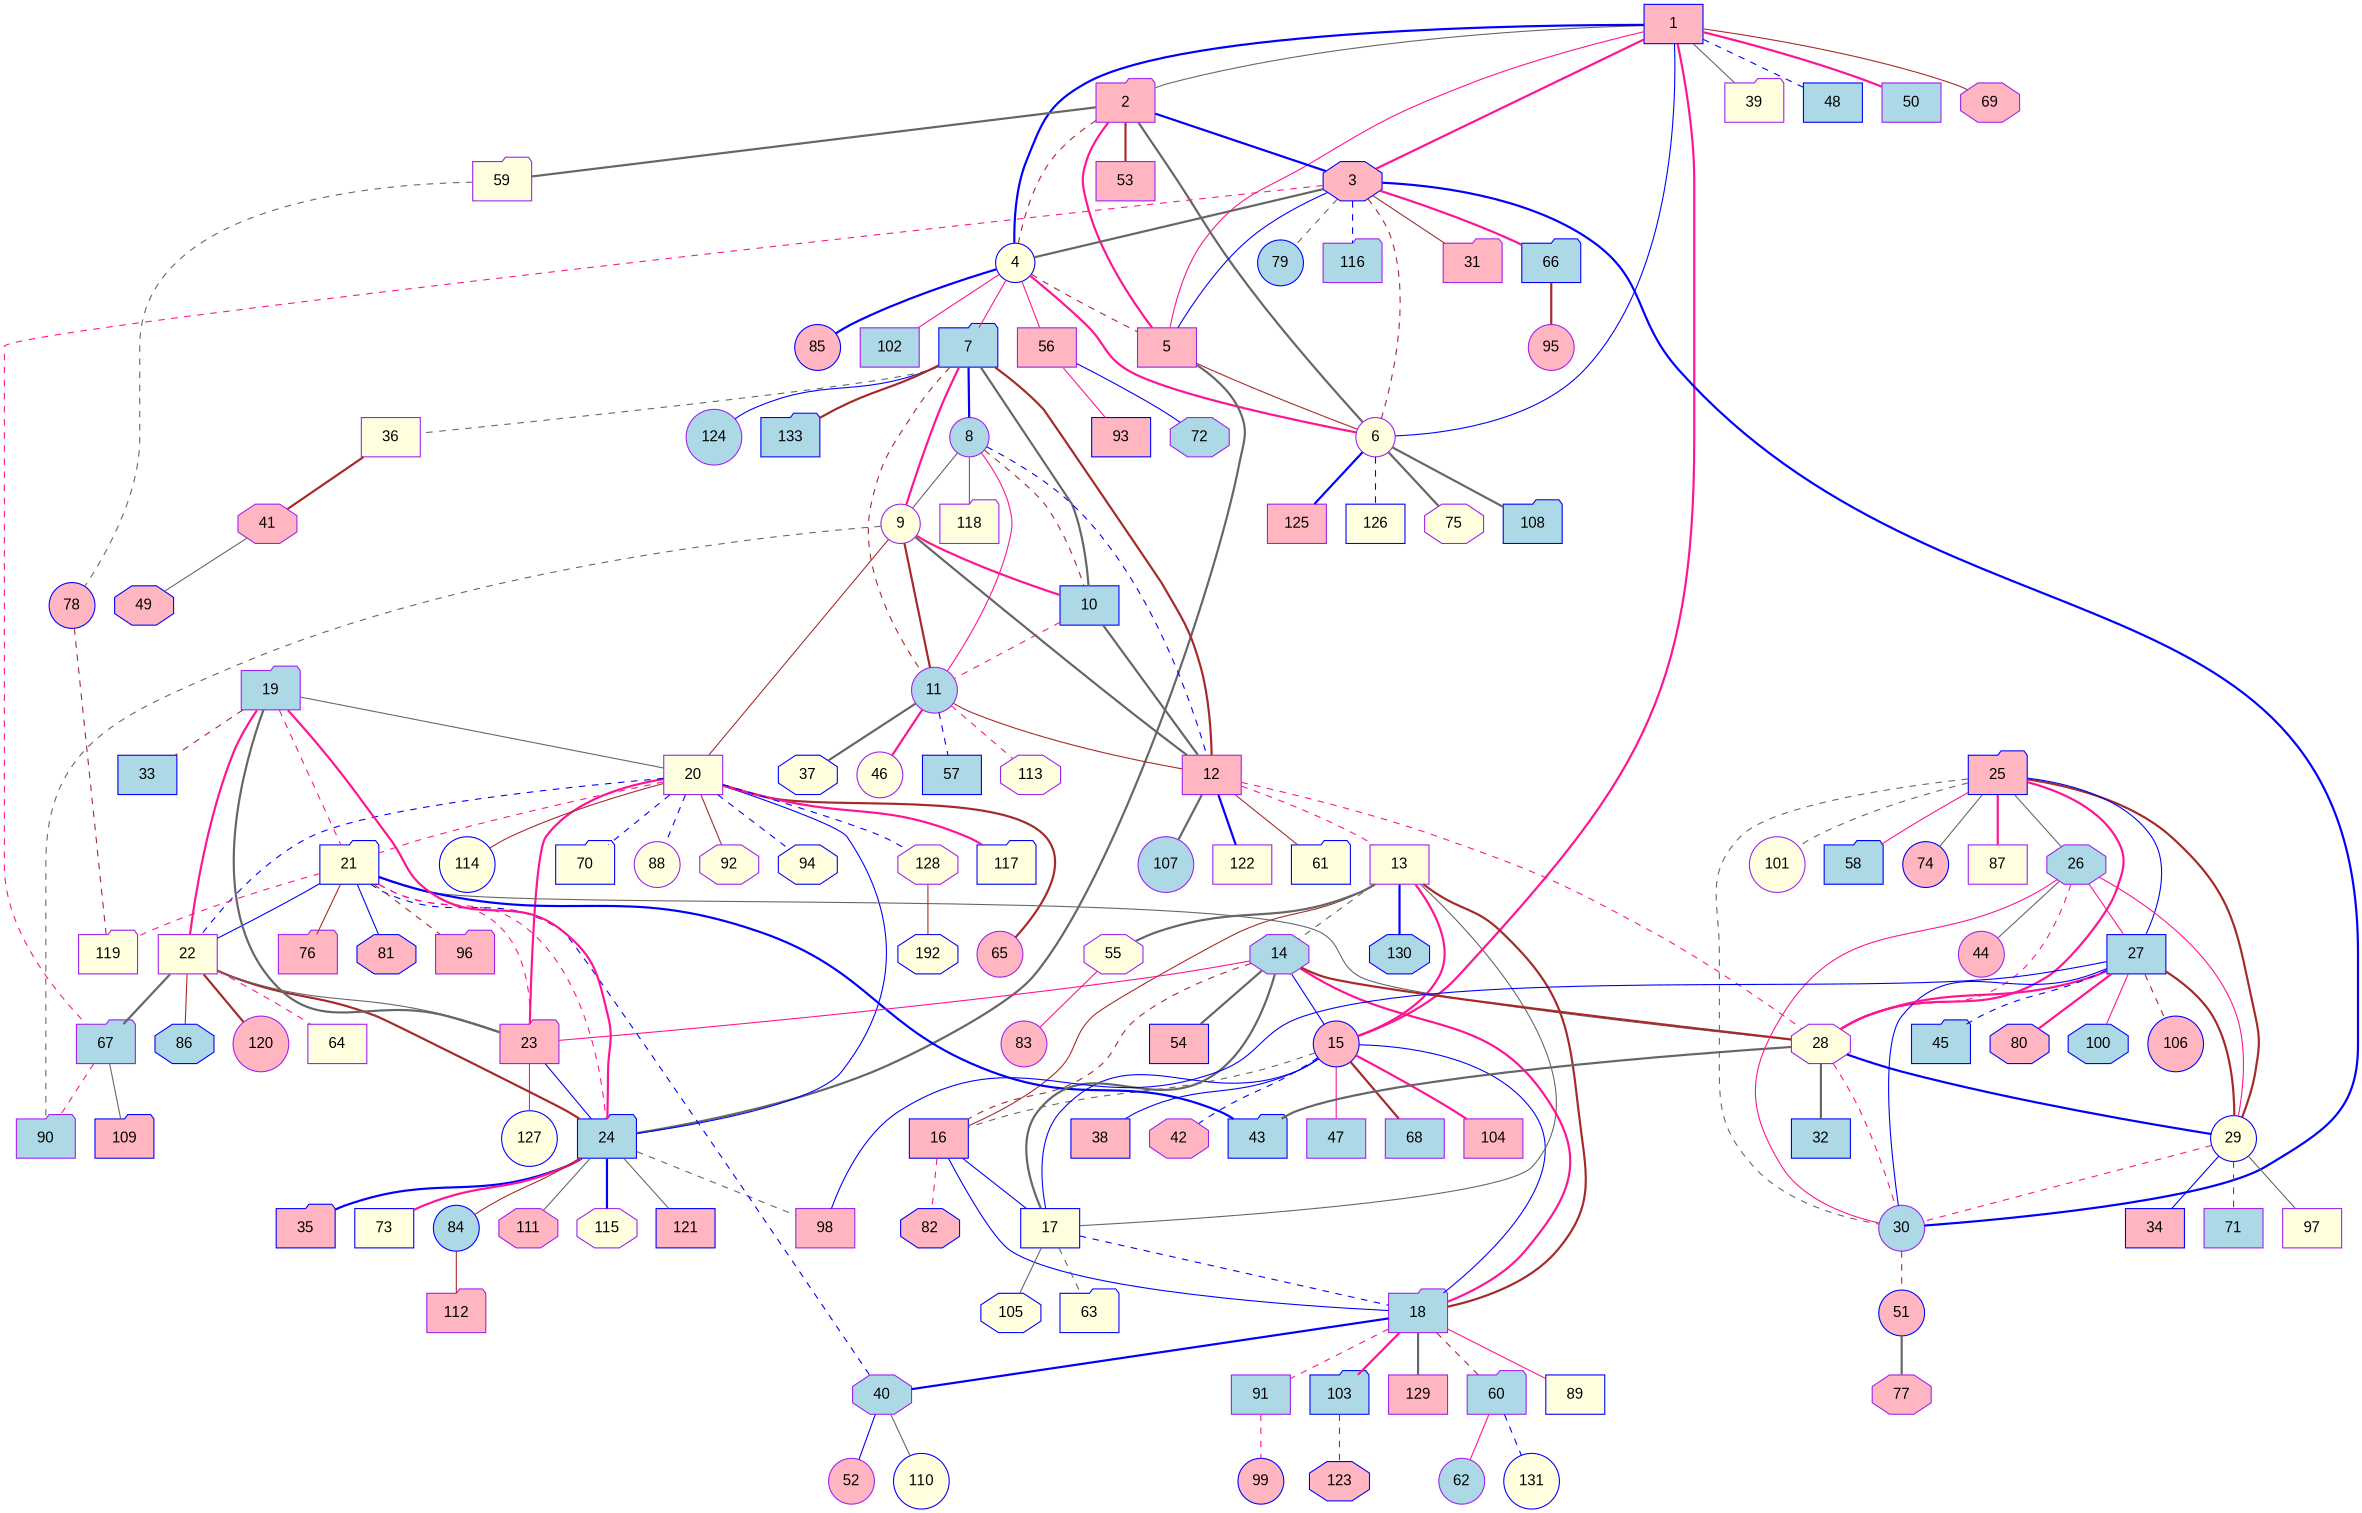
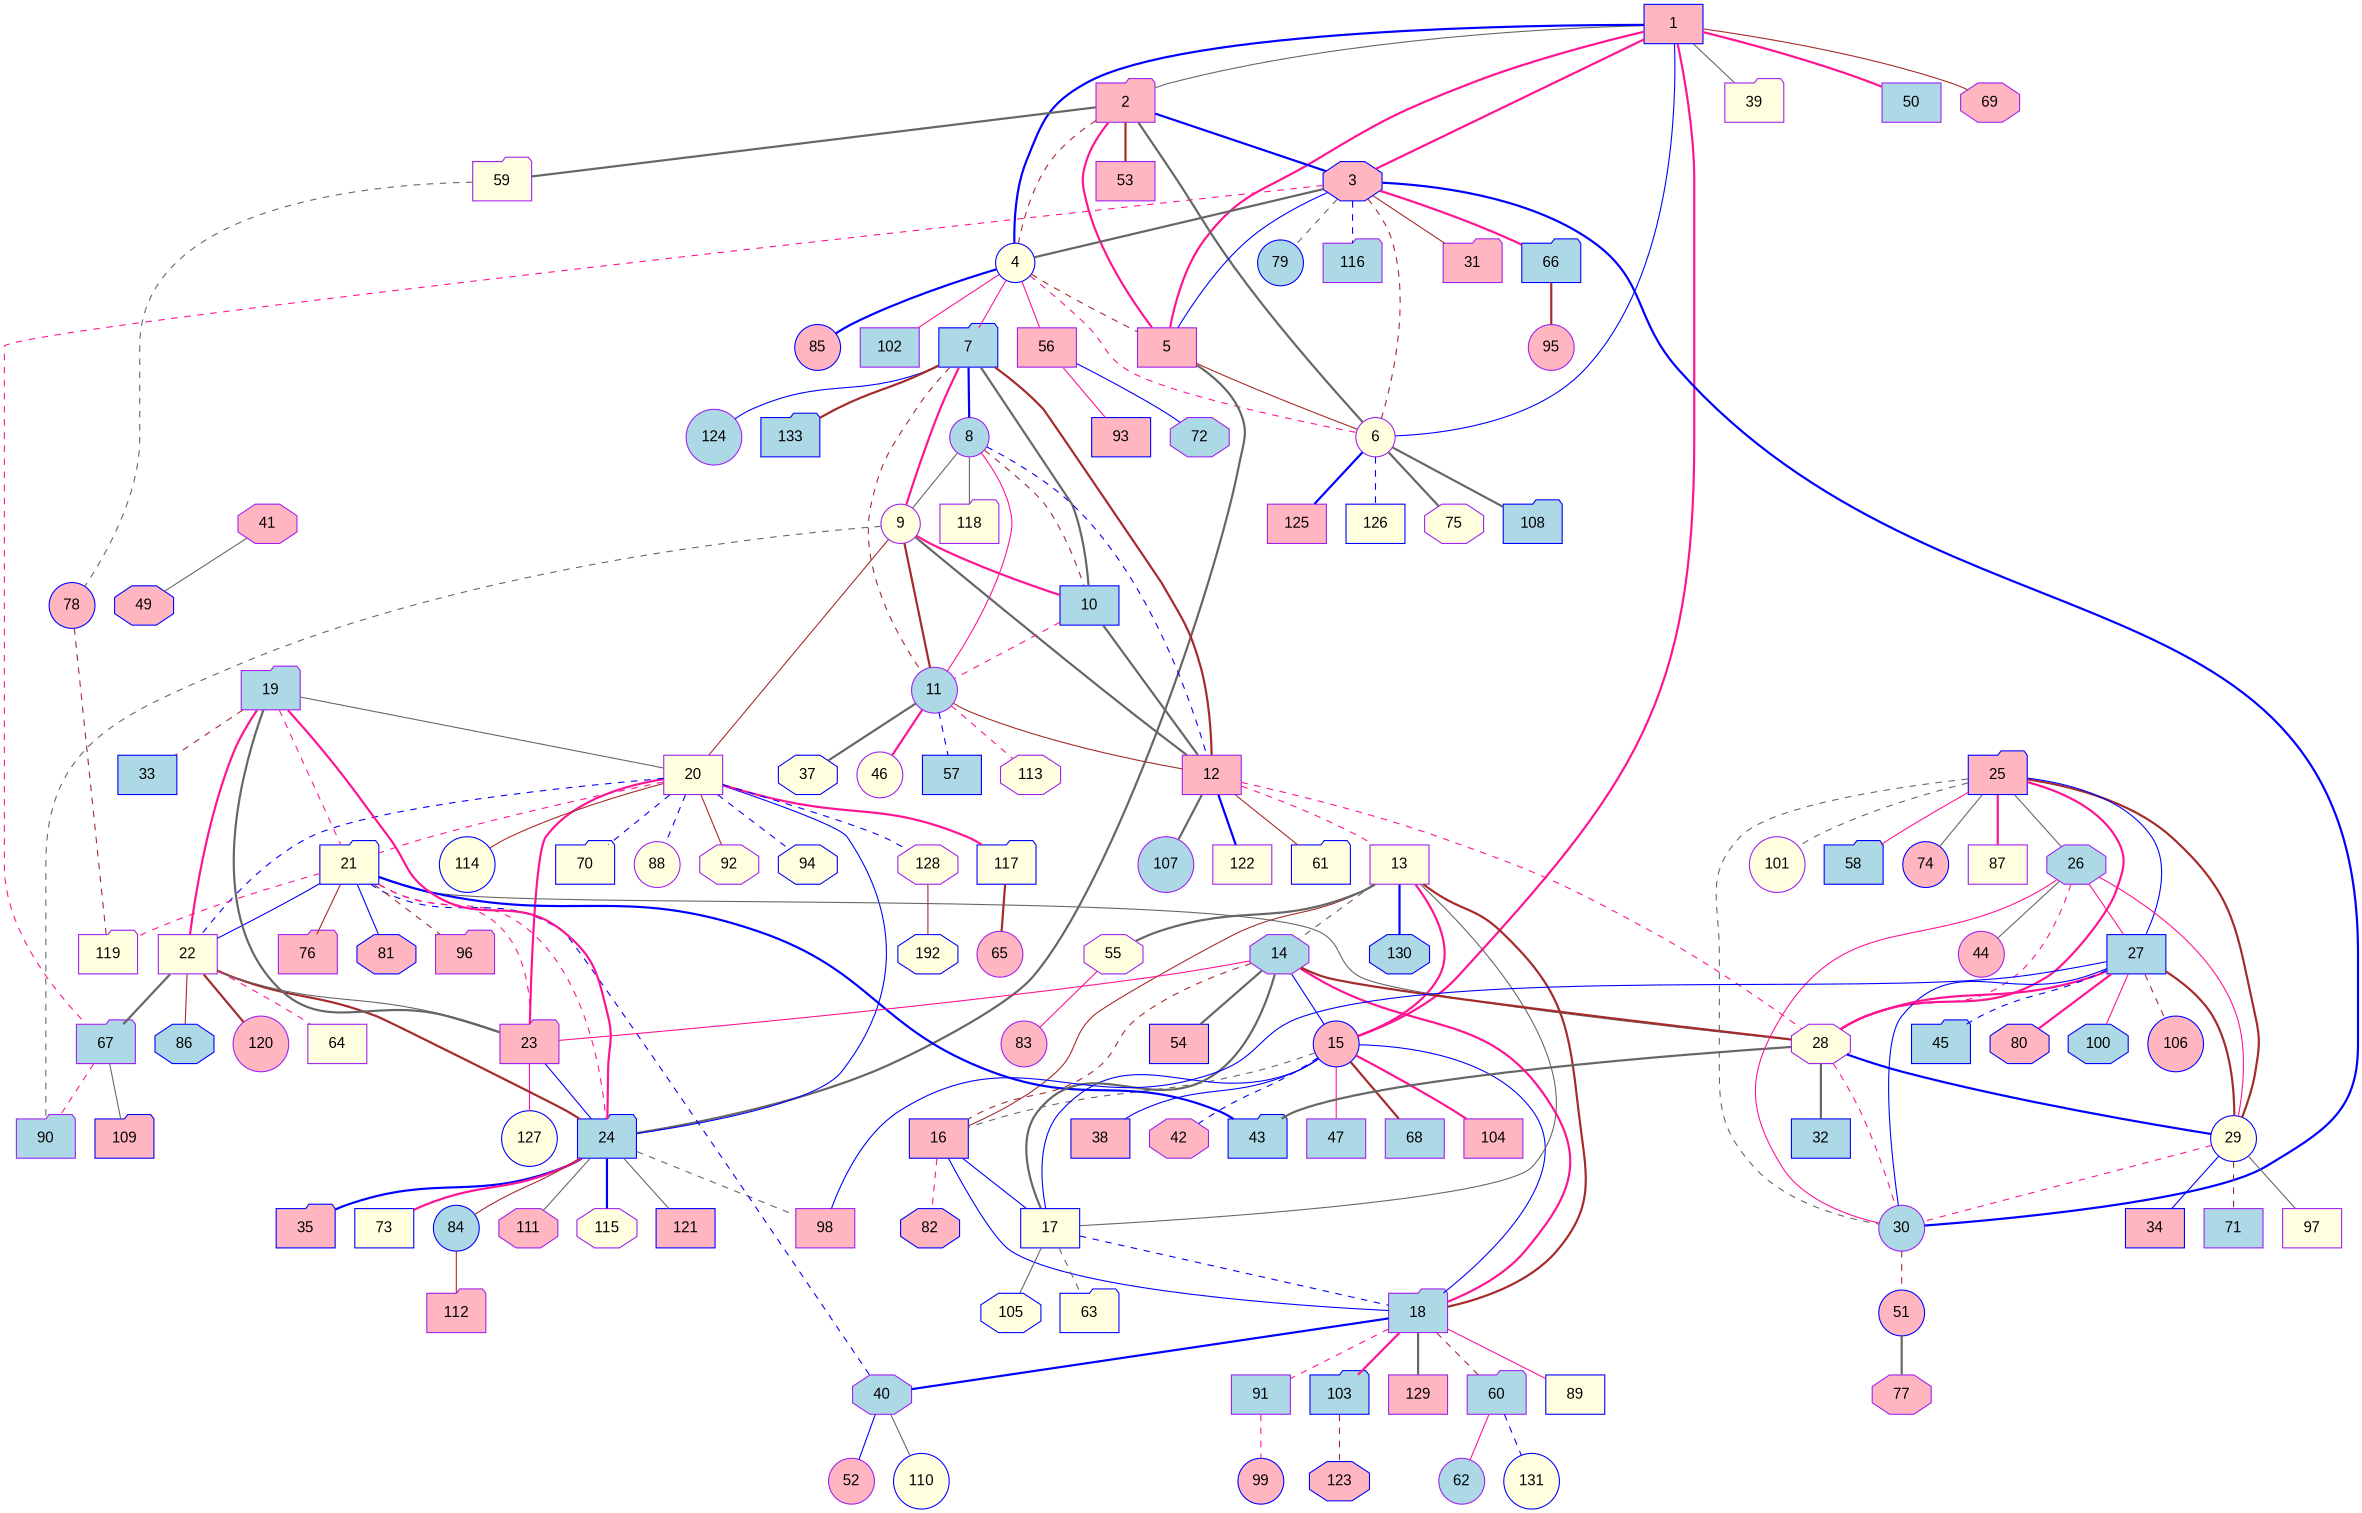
  graph {
    fontname="Liberation Sans"
    node [color=purple fillcolor=lightpink fontname="Liberation Sans" shape=box style=filled]
    edge [color=deeppink fontname="Liberation Sans" style=bold]
    1 [color=blue]
    2 [shape=folder]
    3 [color=blue shape=octagon]
    4 [color=blue fillcolor=lightyellow shape=circle]
    5
    6 [fillcolor=lightyellow shape=circle]
    15 [color=blue shape=circle]
    39 [fillcolor=lightyellow shape=folder]
-   48 [color=blue fillcolor=lightblue]
    50 [fillcolor=lightblue]
    69 [shape=octagon]
    53
    59 [fillcolor=lightyellow shape=folder]
    30 [fillcolor=lightblue shape=circle]
    31 [shape=folder]
    66 [color=blue fillcolor=lightblue shape=folder]
    67 [fillcolor=lightblue shape=folder]
    79 [color=blue fillcolor=lightblue shape=circle]
    116 [fillcolor=lightblue shape=folder]
    7 [color=blue fillcolor=lightblue shape=folder]
    56
    85 [color=blue shape=circle]
    102 [fillcolor=lightblue]
    24 [color=blue fillcolor=lightblue shape=folder]
    75 [fillcolor=lightyellow shape=octagon]
    108 [color=blue fillcolor=lightblue shape=folder]
    125
    126 [color=blue fillcolor=lightyellow]
    16 [color=blue]
    17 [color=blue fillcolor=lightyellow]
    18 [fillcolor=lightblue shape=folder]
    38 [color=blue]
    42 [shape=octagon]
    47 [fillcolor=lightblue]
    68 [fillcolor=lightblue]
    104
    78 [color=blue shape=circle]
    51 [color=blue shape=circle]
    95 [shape=circle]
    90 [fillcolor=lightblue shape=folder]
    109 [color=blue shape=folder]
    8 [fillcolor=lightblue shape=circle]
    9 [fillcolor=lightyellow shape=circle]
    10 [color=blue fillcolor=lightblue]
    11 [fillcolor=lightblue shape=circle]
    12
-   36 [fillcolor=lightyellow]
    124 [fillcolor=lightblue shape=circle]
    133 [color=blue fillcolor=lightblue shape=folder]
    72 [fillcolor=lightblue shape=octagon]
    93 [color=blue]
    35 [color=blue shape=folder]
    73 [color=blue fillcolor=lightyellow]
    84 [color=blue fillcolor=lightblue shape=circle]
    98
    111 [shape=octagon]
    115 [fillcolor=lightyellow shape=octagon]
    121 [color=blue]
    118 [fillcolor=lightyellow shape=folder]
    20 [fillcolor=lightyellow]
    37 [color=blue fillcolor=lightyellow shape=octagon]
    46 [fillcolor=lightyellow shape=circle]
    57 [color=blue fillcolor=lightblue]
    113 [fillcolor=lightyellow shape=octagon]
    13 [fillcolor=lightyellow]
    28 [fillcolor=lightyellow shape=octagon]
    61 [color=blue fillcolor=lightyellow shape=folder]
    107 [fillcolor=lightblue shape=circle]
    122 [fillcolor=lightyellow]
    41 [shape=octagon]
    23 [shape=folder]
    21 [color=blue fillcolor=lightyellow shape=folder]
    22 [fillcolor=lightyellow]
    65 [shape=circle]
    70 [color=blue fillcolor=lightyellow shape=folder]
    88 [fillcolor=lightyellow shape=circle]
    92 [fillcolor=lightyellow shape=octagon]
    94 [color=blue fillcolor=lightyellow shape=octagon]
    114 [color=blue fillcolor=lightyellow shape=circle]
    117 [color=blue fillcolor=lightyellow shape=folder]
    128 [fillcolor=lightyellow shape=octagon]
    14 [fillcolor=lightblue shape=octagon]
    55 [fillcolor=lightyellow shape=octagon]
    130 [color=blue fillcolor=lightblue shape=octagon]
    43 [color=blue fillcolor=lightblue shape=folder]
    29 [color=blue fillcolor=lightyellow shape=circle]
    32 [color=blue fillcolor=lightblue]
    54 [color=blue]
    82 [color=blue shape=octagon]
    63 [color=blue fillcolor=lightyellow shape=folder]
    105 [color=blue fillcolor=lightyellow shape=octagon]
    40 [fillcolor=lightblue shape=octagon]
    60 [fillcolor=lightblue shape=folder]
    89 [color=blue fillcolor=lightyellow]
    91 [fillcolor=lightblue]
    103 [color=blue fillcolor=lightblue shape=folder]
    129
    83 [shape=circle]
    127 [color=blue fillcolor=lightyellow shape=circle]
    52 [shape=circle]
    110 [color=blue fillcolor=lightyellow shape=circle]
    62 [fillcolor=lightblue shape=circle]
    131 [color=blue fillcolor=lightyellow shape=circle]
    99 [color=blue shape=circle]
    123 [color=blue shape=octagon]
    19 [fillcolor=lightblue shape=folder]
    33 [color=blue fillcolor=lightblue]
    76 [shape=folder]
    81 [color=blue shape=octagon]
    96 [shape=folder]
    119 [fillcolor=lightyellow shape=folder]
    64 [fillcolor=lightyellow]
    86 [color=blue fillcolor=lightblue shape=octagon]
    120 [shape=circle]
    n115 [color=blue fillcolor=lightyellow label=192 shape=octagon]
    112 [shape=folder]
    25 [color=blue shape=folder]
    26 [fillcolor=lightblue shape=octagon]
    27 [color=blue fillcolor=lightblue]
    58 [color=blue fillcolor=lightblue shape=folder]
    74 [color=blue shape=circle]
    87 [fillcolor=lightyellow]
    101 [fillcolor=lightyellow shape=circle]
    44 [shape=circle]
    45 [color=blue fillcolor=lightblue shape=folder]
    80 [color=blue shape=octagon]
    100 [color=blue fillcolor=lightblue shape=octagon]
    106 [color=blue shape=circle]
    34 [color=blue]
    71 [fillcolor=lightblue]
    97 [fillcolor=lightyellow]
    77 [shape=octagon]
    49 [color=blue shape=octagon]
    1 -- 2 [color=gray40 style=solid]
    1 -- 3
    1 -- 4 [color=blue]
-   1 -- 5 [style=solid]
+   1 -- 5
    1 -- 6 [color=blue style=solid]
    1 -- 15
    1 -- 39 [color=gray40 style=solid]
-   1 -- 48 [color=blue style=dashed]
    1 -- 50
    1 -- 69 [color=brown style=solid]
    2 -- 3 [color=blue]
    2 -- 4 [color=brown style=dashed]
    2 -- 5
    2 -- 6 [color=gray40]
    2 -- 53 [color=brown]
    2 -- 59 [color=gray40]
    3 -- 4 [color=gray40]
    3 -- 5 [color=blue style=solid]
    3 -- 6 [color=brown style=dashed]
    3 -- 30 [color=blue]
    3 -- 31 [color=brown style=solid]
    3 -- 66
    3 -- 67 [style=dashed]
    3 -- 79 [color=gray40 style=dashed]
    3 -- 116 [color=blue style=dashed]
    4 -- 5 [color=brown style=dashed]
-   4 -- 6
+   4 -- 6 [style=dashed]
    4 -- 7 [style=solid]
    4 -- 56 [style=solid]
    4 -- 85 [color=blue]
    4 -- 102 [style=solid]
    5 -- 6 [color=brown style=solid]
    5 -- 24 [color=gray40]
    6 -- 75 [color=gray40]
    6 -- 108 [color=gray40]
    6 -- 125 [color=blue]
    6 -- 126 [color=blue style=dashed]
    15 -- 16 [color=gray40 style=dashed]
    15 -- 17 [color=blue style=solid]
    15 -- 18 [color=blue style=solid]
    15 -- 38 [color=blue style=solid]
    15 -- 42 [color=blue style=dashed]
    15 -- 47 [style=solid]
    15 -- 68 [color=brown]
    15 -- 104
    59 -- 78 [color=gray40 style=dashed]
    30 -- 51 [color=brown style=dashed]
    66 -- 95 [color=brown]
    67 -- 90 [style=dashed]
    67 -- 109 [color=gray40 style=solid]
    7 -- 8 [color=blue]
    7 -- 9
    7 -- 10 [color=gray40]
    7 -- 11 [color=brown style=dashed]
    7 -- 12 [color=brown]
-   7 -- 36 [color=gray40 style=dashed]
    7 -- 124 [color=blue style=solid]
    7 -- 133 [color=brown]
    56 -- 72 [color=blue style=solid]
    56 -- 93 [style=solid]
    24 -- 35 [color=blue]
    24 -- 73
    24 -- 84 [color=brown style=solid]
    24 -- 98 [color=gray40 style=dashed]
    24 -- 111 [color=gray40 style=solid]
    24 -- 115 [color=blue]
    24 -- 121 [color=gray40 style=solid]
    16 -- 17 [color=blue style=solid]
    16 -- 18 [color=blue style=solid]
    16 -- 82 [style=dashed]
    17 -- 18 [color=blue style=dashed]
    17 -- 63 [color=gray40 style=dashed]
    17 -- 105 [color=gray40 style=solid]
    18 -- 40 [color=blue]
    18 -- 60 [color=brown style=dashed]
    18 -- 89 [style=solid]
    18 -- 91 [style=dashed]
    18 -- 103
    18 -- 129 [color=gray40]
    78 -- 119 [color=brown style=dashed]
    51 -- 77 [color=gray40]
    8 -- 9 [color=gray40 style=solid]
    8 -- 10 [color=brown style=dashed]
    8 -- 11 [style=solid]
    8 -- 12 [color=blue style=dashed]
    8 -- 118 [color=gray40 style=solid]
    9 -- 90 [color=gray40 style=dashed]
    9 -- 10
    9 -- 11 [color=brown]
    9 -- 12 [color=gray40]
    9 -- 20 [color=brown style=solid]
    10 -- 11 [style=dashed]
    10 -- 12 [color=gray40]
    11 -- 12 [color=brown style=solid]
    11 -- 37 [color=gray40]
    11 -- 46
    11 -- 57 [color=blue style=dashed]
    11 -- 113 [style=dashed]
    12 -- 13 [style=dashed]
    12 -- 28 [style=dashed]
    12 -- 61 [color=brown style=solid]
    12 -- 107 [color=gray40]
    12 -- 122 [color=blue]
-   36 -- 41 [color=brown]
    84 -- 112 [color=brown style=solid]
    20 -- 24 [color=blue style=solid]
    20 -- 23
    20 -- 21 [style=dashed]
    20 -- 22 [color=blue style=dashed]
-   20 -- 65 [color=brown]
+   117 -- 65 [color=brown]
    20 -- 70 [color=blue style=dashed]
    20 -- 88 [color=blue style=dashed]
    20 -- 92 [color=brown style=solid]
    20 -- 94 [color=blue style=dashed]
    20 -- 114 [color=brown style=solid]
    20 -- 117
    20 -- 128 [color=blue style=dashed]
    13 -- 15
    13 -- 16 [color=brown style=solid]
    13 -- 17 [color=gray40 style=solid]
    13 -- 18 [color=brown]
    13 -- 14 [color=gray40 style=dashed]
    13 -- 55 [color=gray40]
    13 -- 130 [color=blue]
    28 -- 30 [style=dashed]
    28 -- 43 [color=gray40]
    28 -- 29 [color=blue]
    28 -- 32 [color=gray40]
    41 -- 49 [color=gray40 style=solid]
    23 -- 24 [color=blue style=solid]
    23 -- 127 [style=solid]
    21 -- 24 [style=dashed]
    21 -- 28 [color=gray40 style=solid]
    21 -- 23 [style=dashed]
    21 -- 22 [color=blue style=solid]
    21 -- 43 [color=blue]
    21 -- 40 [color=blue style=dashed]
    21 -- 76 [color=brown style=solid]
    21 -- 81 [color=blue style=solid]
    21 -- 96 [color=brown style=dashed]
    21 -- 119 [style=dashed]
    22 -- 67 [color=gray40]
    22 -- 24 [color=brown]
    22 -- 23 [color=gray40 style=solid]
    22 -- 64 [style=dashed]
    22 -- 86 [color=brown style=solid]
    22 -- 120 [color=brown]
    128 -- n115 [color=brown style=solid]
    14 -- 15 [color=blue style=solid]
    14 -- 16 [color=brown style=dashed]
    14 -- 17 [color=gray40]
    14 -- 18
    14 -- 28 [color=brown]
    14 -- 23 [style=solid]
    14 -- 54 [color=gray40]
    55 -- 83 [style=solid]
    29 -- 30 [style=dashed]
    29 -- 34 [color=blue style=solid]
    29 -- 71 [color=brown style=dashed]
    29 -- 97 [color=gray40 style=solid]
    40 -- 52 [color=blue style=solid]
    40 -- 110 [color=gray40 style=solid]
    60 -- 62 [style=solid]
    60 -- 131 [color=blue style=dashed]
    91 -- 99 [style=dashed]
    103 -- 123 [color=brown style=dashed]
    19 -- 24
    19 -- 20 [color=gray40 style=solid]
    19 -- 23 [color=gray40]
    19 -- 21 [style=dashed]
    19 -- 22
    19 -- 33 [color=brown style=dashed]
    25 -- 30 [color=gray40 style=dashed]
    25 -- 28
    25 -- 29 [color=brown]
    25 -- 26 [color=gray40 style=solid]
    25 -- 27 [color=blue style=solid]
    25 -- 58 [style=solid]
    25 -- 74 [color=gray40 style=solid]
    25 -- 87
    25 -- 101 [color=gray40 style=dashed]
    26 -- 30 [style=solid]
    26 -- 28 [style=dashed]
    26 -- 29 [style=solid]
    26 -- 27 [style=solid]
    26 -- 44 [color=gray40 style=solid]
    27 -- 30 [color=blue style=solid]
    27 -- 98 [color=blue style=solid]
    27 -- 28
    27 -- 29 [color=brown]
    27 -- 45 [color=blue style=dashed]
    27 -- 80
    27 -- 100 [style=solid]
    27 -- 106 [color=brown style=dashed]
  }
